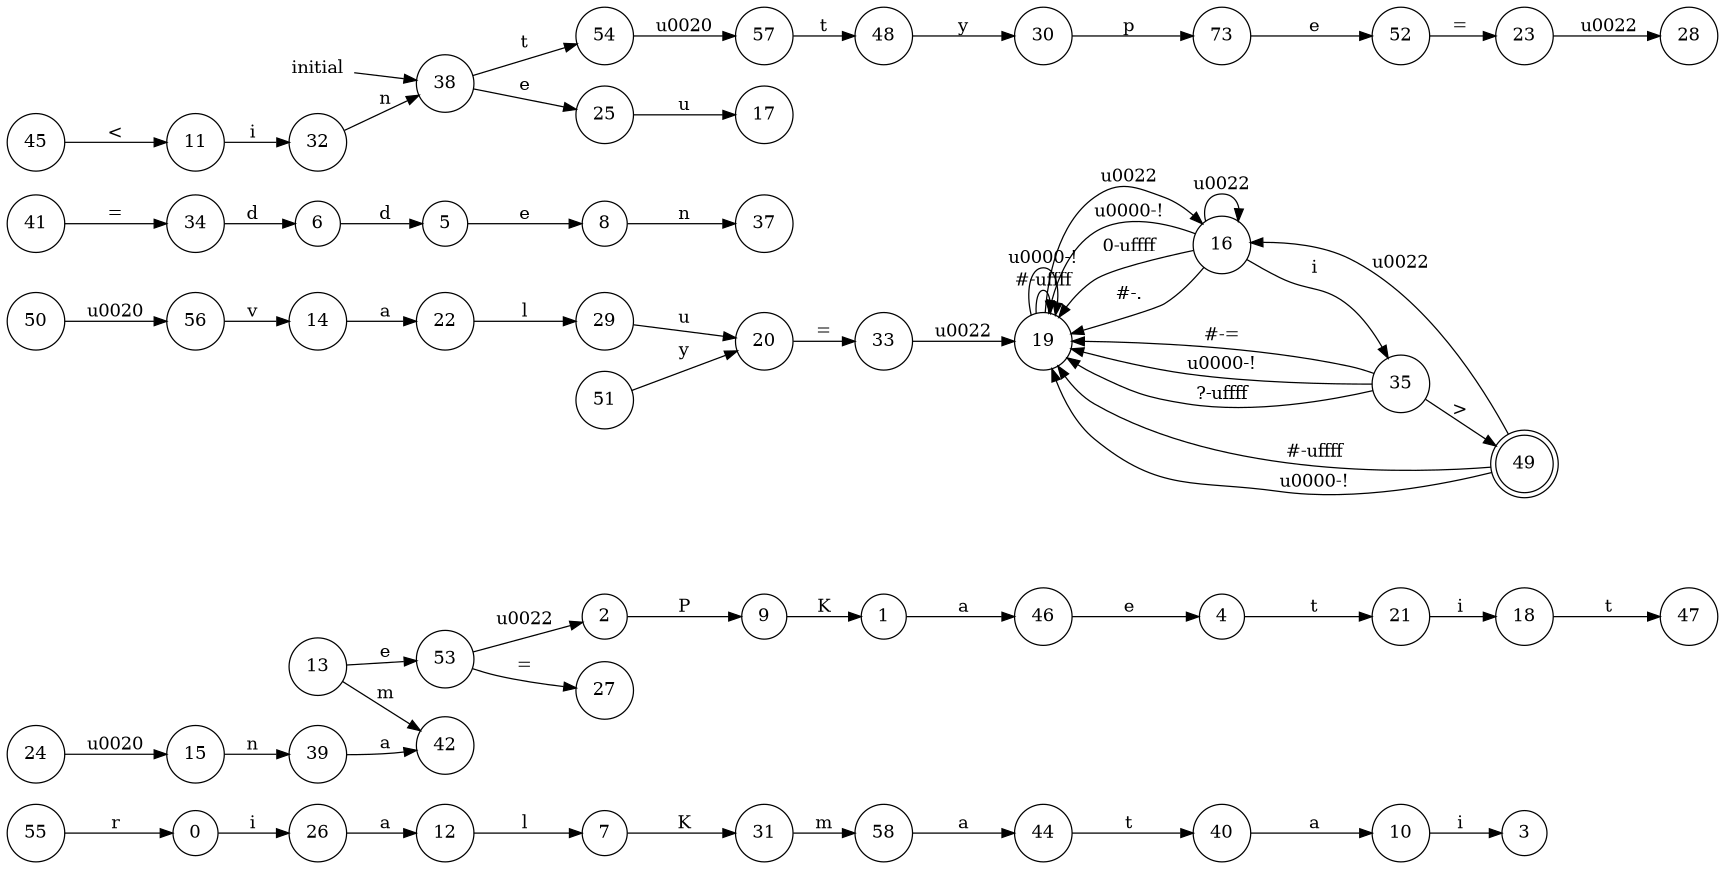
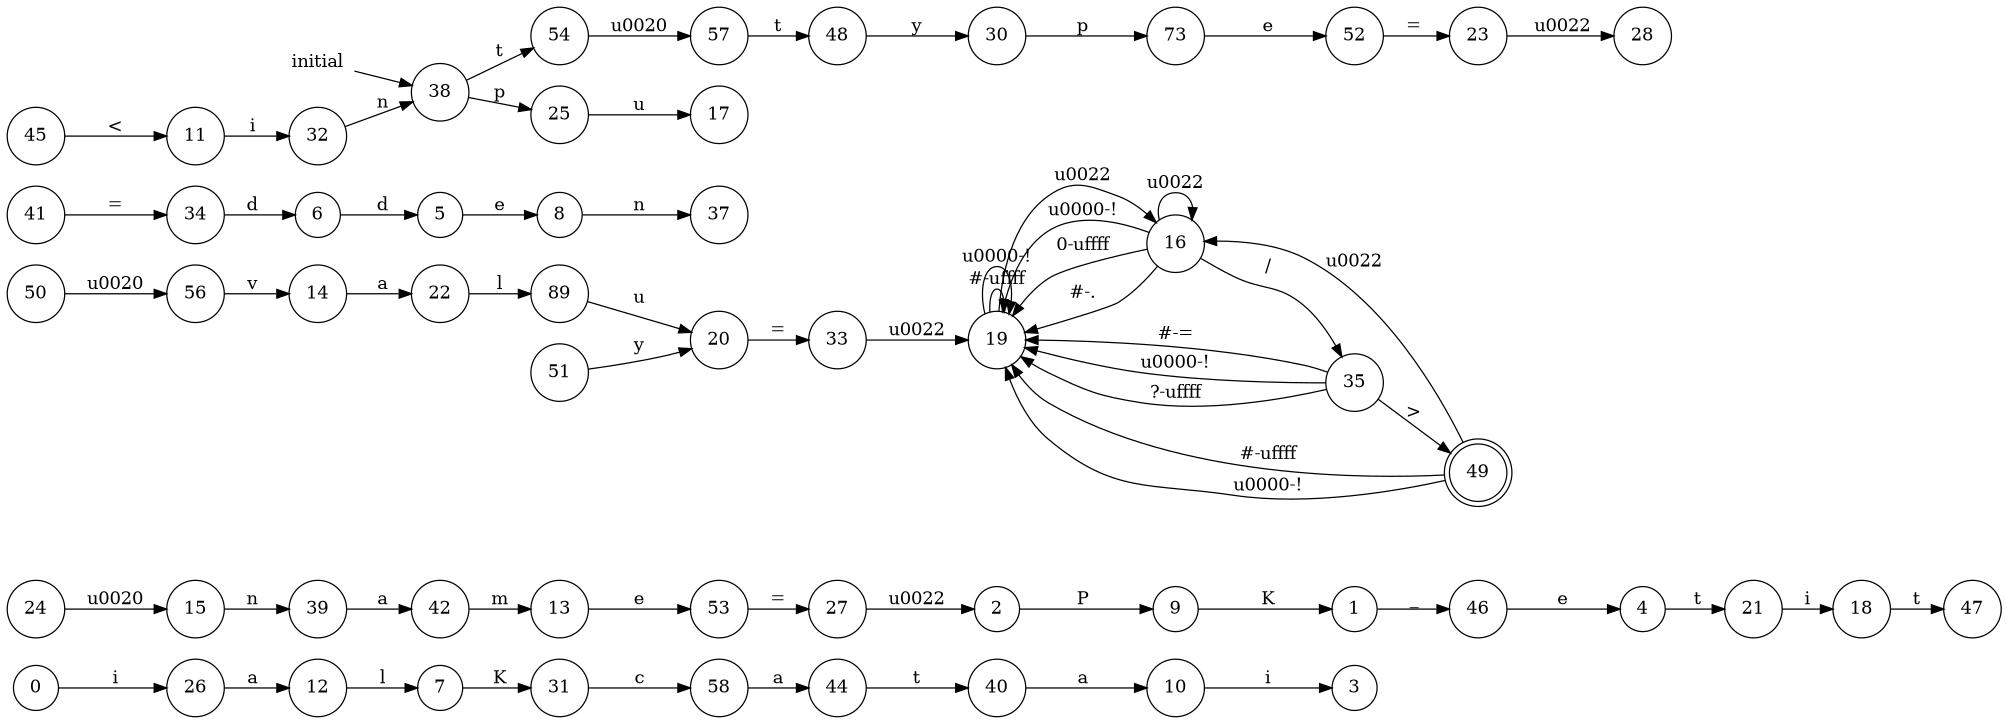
  digraph {
    rankdir=LR
    node [shape=circle]
    0
    26
    12
    7
    1
    46
    4
    21
    2
    9
    50
    56
    18
    47
    5
    8
    37
    6
    31
    58
    44
    24
    15
    10
    3
    11
    32
    38
    54
    25
    13
    53
    27
    14
    22
-   29
+   29 [label=89]
    20
    39
    42
    16
    35
    19
    49 [shape=doublecircle]
    57
    48
-   55
    33
    51
    23
    28
    41
    34
    17
    n54 [label=73]
    30
    52
    40
    45
    initial [shape=plaintext]
    0 -> 26 [label=i]
    26 -> 12 [label=a]
    12 -> 7 [label=l]
    7 -> 31 [label=K]
-   1 -> 46 [label=a]
+   1 -> 46 [label=_]
    46 -> 4 [label=e]
    4 -> 21 [label=t]
    21 -> 18 [label=i]
    2 -> 9 [label=P]
    9 -> 1 [label=K]
    50 -> 56 [label="\u0020"]
    56 -> 14 [label=v]
    18 -> 47 [label=t]
    5 -> 8 [label=e]
    8 -> 37 [label=n]
    6 -> 5 [label=d]
-   31 -> 58 [label=m]
+   31 -> 58 [label=c]
    58 -> 44 [label=a]
    44 -> 40 [label=t]
    24 -> 15 [label="\u0020"]
    15 -> 39 [label=n]
    10 -> 3 [label=i]
    11 -> 32 [label=i]
    32 -> 38 [label=n]
    38 -> 54 [label=t]
-   38 -> 25 [label=e]
+   38 -> 25 [label=p]
    54 -> 57 [label="\u0020"]
    25 -> 17 [label=u]
    13 -> 53 [label=e]
    53 -> 27 [label="="]
-   53 -> 2 [label="\u0022"]
+   27 -> 2 [label="\u0022"]
    14 -> 22 [label=a]
    22 -> 29 [label=l]
    29 -> 20 [label=u]
    20 -> 33 [label="="]
    39 -> 42 [label=a]
-   13 -> 42 [label=m]
+   42 -> 13 [label=m]
    16 -> 16 [label="\u0022"]
-   16 -> 35 [label=i]
+   16 -> 35 [label="/"]
    16 -> 19 [label="\u0000-!"]
    16 -> 19 [label="0-\uffff"]
    16 -> 19 [label="#-."]
    35 -> 19 [label="#-="]
    35 -> 19 [label="\u0000-!"]
    35 -> 19 [label="?-\uffff"]
    35 -> 49 [label=">"]
    19 -> 16 [label="\u0022"]
    19 -> 19 [label="#-\uffff"]
    19 -> 19 [label="\u0000-!"]
    49 -> 16 [label="\u0022"]
    49 -> 19 [label="#-\uffff"]
    49 -> 19 [label="\u0000-!"]
    57 -> 48 [label=t]
    48 -> 30 [label=y]
-   55 -> 0 [label=r]
    33 -> 19 [label="\u0022"]
    51 -> 20 [label=y]
    23 -> 28 [label="\u0022"]
    41 -> 34 [label="="]
    34 -> 6 [label=d]
    n54 -> 52 [label=e]
    30 -> n54 [label=p]
    52 -> 23 [label="="]
    40 -> 10 [label=a]
    45 -> 11 [label="<"]
    initial -> 38
  }
